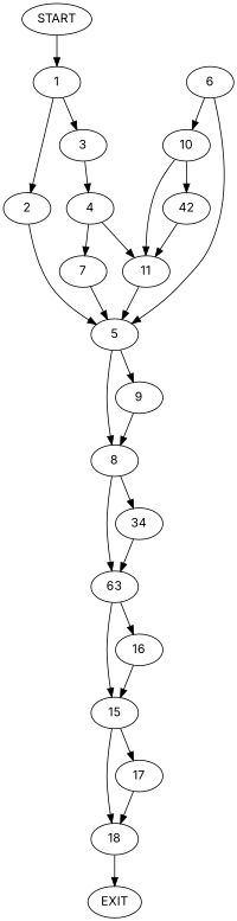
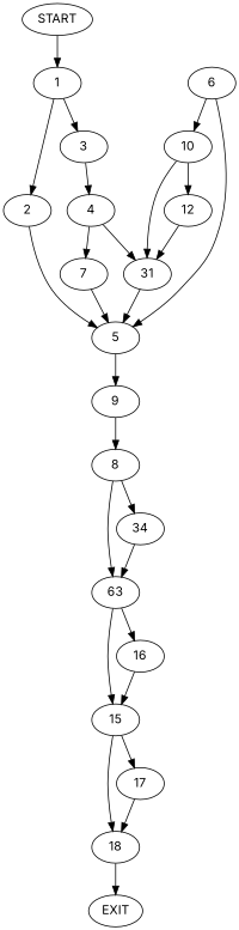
  digraph {
    fontname=Inter
    node [fontname=Inter]
    edge [fontname=Inter]
    n1 [label=START]
    1
    2
    3
    n5 [label=EXIT]
    5
    4
    8
    9
    7
-   11
+   11 [label=31]
    6
    10
    n14 [label=63]
    n15 [label=34]
-   12 [label=42]
+   12
    15
    16
    17
    18
    n1 -> 1
    1 -> 2
    1 -> 3
    2 -> 5
    3 -> 4
-   5 -> 8
    5 -> 9
    4 -> 7
    4 -> 11
    8 -> n14
    8 -> n15
    9 -> 8
    7 -> 5
    11 -> 5
    6 -> 5
    6 -> 10
    10 -> 11
    10 -> 12
    n14 -> 15
    n14 -> 16
    n15 -> n14
    12 -> 11
    15 -> 17
    15 -> 18
    16 -> 15
    17 -> 18
    18 -> n5
  }
